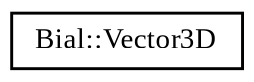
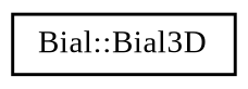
  digraph {
    rankdir=LR
    fontname="Liberation Serif"
-   n1 [color=black fillcolor=white fontname="Liberation Serif" fontsize=10 height=0.2 label="Bial::Vector3D" shape=record style=filled width=0.4]
+   n1 [color=black fillcolor=white fontname="Liberation Serif" fontsize=10 height=0.2 label="Bial::Bial3D" shape=record style=filled width=0.4]
  }
